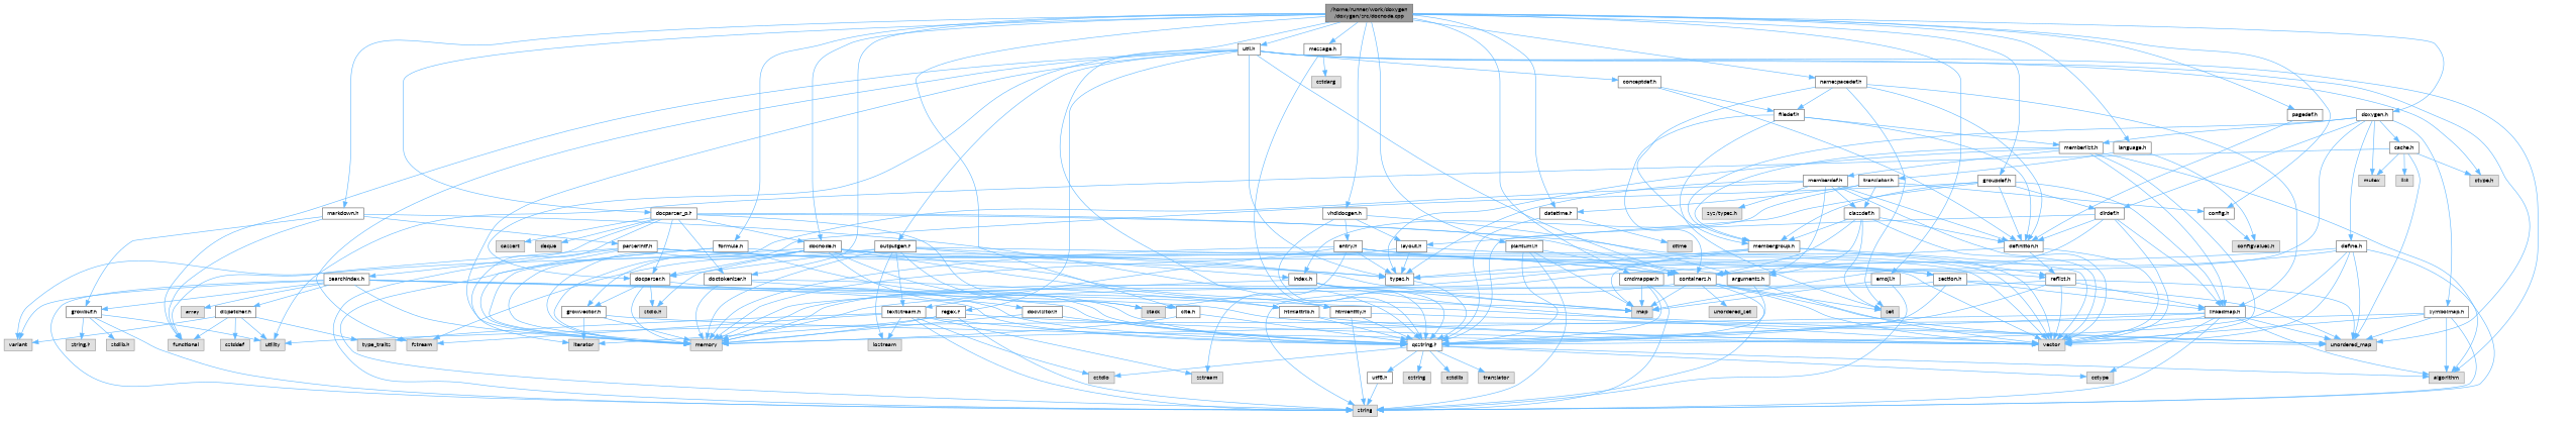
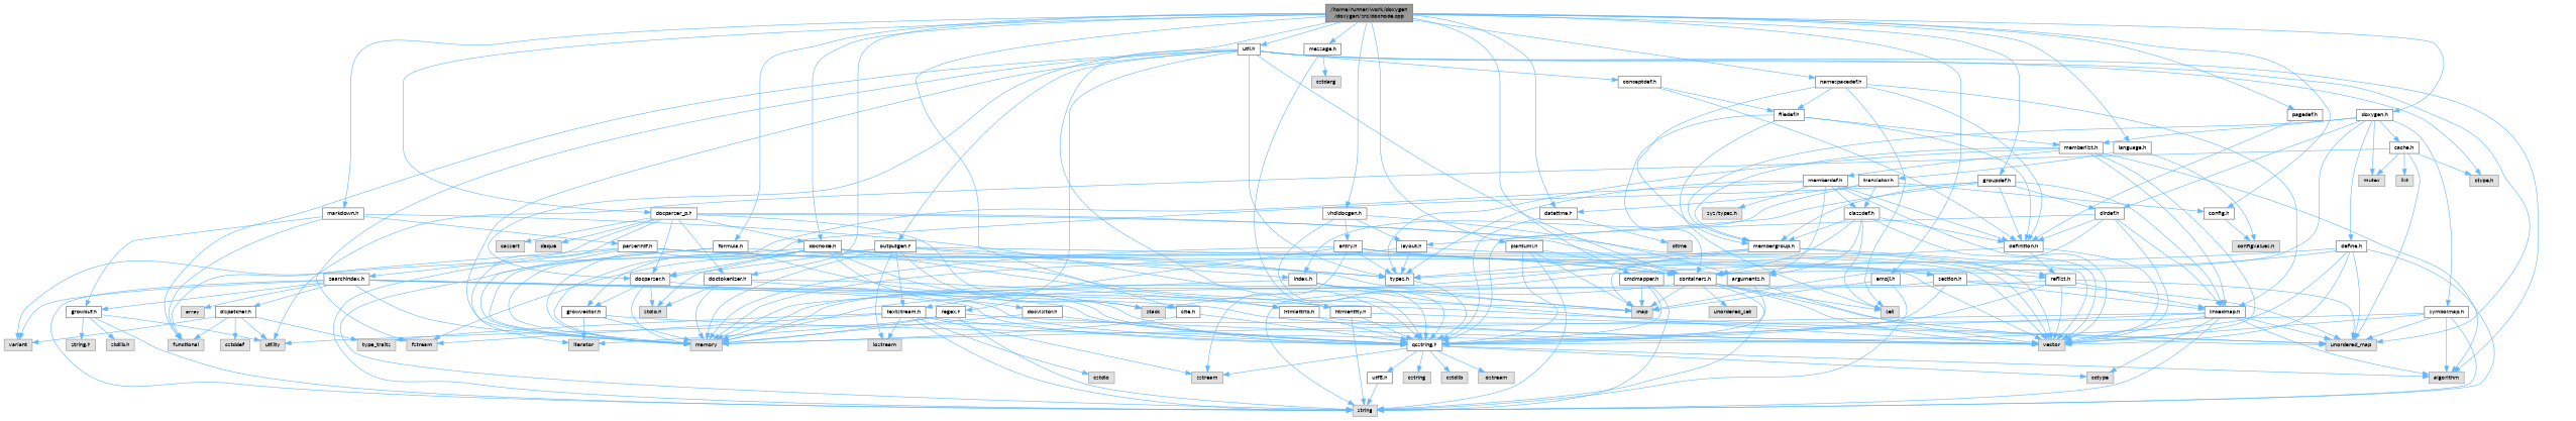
  digraph {
    fontname=Lato
    node [color=grey40 fillcolor=white fontname=Lato fontsize=10 shape=box style=filled]
    edge [color=steelblue1 fontname=Lato fontsize=10 labelfontname=Helvetica labelfontsize=10 style=solid]
    n1 [color=gray40 fillcolor=grey60 fontcolor=black height=0.2 label="/home/runner/work/doxygen\l/doxygen/src/docnode.cpp" width=0.4]
    n2 [height=0.2 label="docnode.h" width=0.4]
    n3 [height=0.2 label="htmlentity.h" width=0.4]
    n4 [height=0.2 label="docparser_p.h" width=0.4]
    n5 [height=0.2 label="doctokenizer.h" width=0.4]
    n6 [height=0.2 label="emoji.h" width=0.4]
    n7 [height=0.2 label="message.h" width=0.4]
    n8 [height=0.2 label="doxygen.h" width=0.4]
    n9 [height=0.2 label="cite.h" width=0.4]
    n10 [height=0.2 label="util.h" width=0.4]
    n11 [height=0.2 label="formula.h" width=0.4]
    n12 [height=0.2 label="markdown.h" width=0.4]
    n13 [height=0.2 label="pagedef.h" width=0.4]
    n14 [height=0.2 label="namespacedef.h" width=0.4]
    n15 [height=0.2 label="groupdef.h" width=0.4]
    n16 [height=0.2 label="cmdmapper.h" width=0.4]
    n17 [height=0.2 label="config.h" width=0.4]
    n18 [height=0.2 label="vhdldocgen.h" width=0.4]
    n19 [height=0.2 label="plantuml.h" width=0.4]
    n20 [height=0.2 label="language.h" width=0.4]
    n21 [height=0.2 label="datetime.h" width=0.4]
    n22 [color=grey60 fillcolor="#E0E0E0" height=0.2 label="stdio.h" width=0.4]
    n23 [color=grey60 fillcolor="#E0E0E0" height=0.2 label=vector width=0.4]
    n24 [color=grey60 fillcolor="#E0E0E0" height=0.2 label=memory width=0.4]
    n25 [color=grey60 fillcolor="#E0E0E0" height=0.2 label=variant width=0.4]
    n26 [height=0.2 label="qcstring.h" width=0.4]
    n27 [height=0.2 label="docvisitor.h" width=0.4]
    n28 [height=0.2 label="docparser.h" width=0.4]
    n29 [height=0.2 label="growvector.h" width=0.4]
    n30 [height=0.2 label="htmlattrib.h" width=0.4]
    n31 [height=0.2 label="section.h" width=0.4]
    n32 [color=grey60 fillcolor="#E0E0E0" height=0.2 label=string width=0.4]
    n33 [color=grey60 fillcolor="#E0E0E0" height=0.2 label=unordered_map width=0.4]
    n34 [color=grey60 fillcolor="#E0E0E0" height=0.2 label=iterator width=0.4]
    n35 [color=grey60 fillcolor="#E0E0E0" height=0.2 label=cassert width=0.4]
    n36 [color=grey60 fillcolor="#E0E0E0" height=0.2 label=stack width=0.4]
    n37 [color=grey60 fillcolor="#E0E0E0" height=0.2 label=deque width=0.4]
    n38 [height=0.2 label="containers.h" width=0.4]
    n39 [height=0.2 label="searchindex.h" width=0.4]
    n40 [color=grey60 fillcolor="#E0E0E0" height=0.2 label=map width=0.4]
    n41 [color=grey60 fillcolor="#E0E0E0" height=0.2 label=cstdarg width=0.4]
    n42 [color=grey60 fillcolor="#E0E0E0" height=0.2 label=mutex width=0.4]
    n43 [height=0.2 label="membergroup.h" width=0.4]
    n44 [height=0.2 label="dirdef.h" width=0.4]
    n45 [height=0.2 label="memberlist.h" width=0.4]
    n46 [height=0.2 label="define.h" width=0.4]
    n47 [height=0.2 label="cache.h" width=0.4]
    n48 [height=0.2 label="symbolmap.h" width=0.4]
    n49 [color=grey60 fillcolor="#E0E0E0" height=0.2 label=algorithm width=0.4]
    n50 [color=grey60 fillcolor="#E0E0E0" height=0.2 label=functional width=0.4]
    n51 [height=0.2 label="types.h" width=0.4]
    n52 [color=grey60 fillcolor="#E0E0E0" height=0.2 label="ctype.h" width=0.4]
    n53 [color=grey60 fillcolor="#E0E0E0" height=0.2 label=fstream width=0.4]
    n54 [height=0.2 label="outputgen.h" width=0.4]
    n55 [height=0.2 label="regex.h" width=0.4]
    n56 [height=0.2 label="conceptdef.h" width=0.4]
    n57 [height=0.2 label="growbuf.h" width=0.4]
    n58 [height=0.2 label="parserintf.h" width=0.4]
    n59 [height=0.2 label="definition.h" width=0.4]
    n60 [height=0.2 label="linkedmap.h" width=0.4]
    n61 [color=grey60 fillcolor="#E0E0E0" height=0.2 label=set width=0.4]
    n62 [height=0.2 label="filedef.h" width=0.4]
    n63 [height=0.2 label="layout.h" width=0.4]
    n64 [color=grey60 fillcolor="#E0E0E0" height=0.2 label="configvalues.h" width=0.4]
    n65 [height=0.2 label="arguments.h" width=0.4]
    n66 [height=0.2 label="entry.h" width=0.4]
    n67 [height=0.2 label="translator.h" width=0.4]
    n68 [color=grey60 fillcolor="#E0E0E0" height=0.2 label=ctime width=0.4]
    n69 [color=grey60 fillcolor="#E0E0E0" height=0.2 label=cctype width=0.4]
    n70 [color=grey60 fillcolor="#E0E0E0" height=0.2 label=cstring width=0.4]
    n71 [color=grey60 fillcolor="#E0E0E0" height=0.2 label=cstdio width=0.4]
    n72 [color=grey60 fillcolor="#E0E0E0" height=0.2 label=cstdlib width=0.4]
-   n73 [color=grey60 fillcolor="#E0E0E0" height=0.2 label=translator width=0.4]
+   n73 [color=grey60 fillcolor="#E0E0E0" height=0.2 label=ostream width=0.4]
    n74 [height=0.2 label="utf8.h" width=0.4]
    n75 [color=grey60 fillcolor="#E0E0E0" height=0.2 label=unordered_set width=0.4]
    n76 [color=grey60 fillcolor="#E0E0E0" height=0.2 label=array width=0.4]
    n77 [height=0.2 label="dispatcher.h" width=0.4]
    n78 [color=grey60 fillcolor="#E0E0E0" height=0.2 label=utility width=0.4]
    n79 [color=grey60 fillcolor="#E0E0E0" height=0.2 label="stdlib.h" width=0.4]
    n80 [color=grey60 fillcolor="#E0E0E0" height=0.2 label="string.h" width=0.4]
    n81 [color=grey60 fillcolor="#E0E0E0" height=0.2 label=cstddef width=0.4]
    n82 [color=grey60 fillcolor="#E0E0E0" height=0.2 label=type_traits width=0.4]
    n83 [height=0.2 label="reflist.h" width=0.4]
    n84 [height=0.2 label="memberdef.h" width=0.4]
    n85 [color=grey60 fillcolor="#E0E0E0" height=0.2 label=list width=0.4]
    n86 [color=grey60 fillcolor="#E0E0E0" height=0.2 label="sys/types.h" width=0.4]
    n87 [height=0.2 label="classdef.h" width=0.4]
    n88 [color=grey60 fillcolor="#E0E0E0" height=0.2 label=iostream width=0.4]
    n89 [height=0.2 label="index.h" width=0.4]
    n90 [height=0.2 label="textstream.h" width=0.4]
    n91 [color=grey60 fillcolor="#E0E0E0" height=0.2 label=sstream width=0.4]
    n1 -> n2
    n1 -> n3
    n1 -> n4
    n1 -> n5
    n1 -> n6
    n1 -> n7
    n1 -> n8
    n1 -> n9
    n1 -> n10
    n1 -> n11
    n1 -> n12
    n1 -> n13
    n1 -> n14
    n1 -> n15
    n1 -> n16
    n1 -> n17
    n1 -> n18
    n1 -> n19
    n1 -> n20
    n1 -> n21
    n2 -> n3
    n2 -> n22
    n2 -> n23
    n2 -> n24
    n2 -> n25
    n2 -> n26
    n2 -> n27
    n2 -> n28
    n2 -> n29
    n2 -> n30
    n2 -> n31
    n3 -> n26
    n3 -> n32
    n3 -> n33
    n4 -> n2
    n4 -> n5
    n4 -> n23
    n4 -> n28
    n4 -> n34
    n4 -> n35
    n4 -> n36
    n4 -> n37
    n4 -> n38
    n4 -> n39
+   n5 -> n22
    n5 -> n24
    n5 -> n26
    n5 -> n30
    n6 -> n32
    n6 -> n40
    n7 -> n26
    n7 -> n41
    n8 -> n38
    n8 -> n42
    n8 -> n43
    n8 -> n44
    n8 -> n45
    n8 -> n46
    n8 -> n47
    n8 -> n48
    n9 -> n24
    n9 -> n26
    n10 -> n24
    n10 -> n28
    n10 -> n33
    n10 -> n38
    n10 -> n49
    n10 -> n50
    n10 -> n51
    n10 -> n52
    n10 -> n53
    n10 -> n54
    n10 -> n55
    n10 -> n56
    n11 -> n24
    n11 -> n26
    n11 -> n32
    n11 -> n38
    n12 -> n26
    n12 -> n50
    n12 -> n57
    n12 -> n58
    n13 -> n59
    n14 -> n43
    n14 -> n59
    n14 -> n60
    n14 -> n61
    n14 -> n62
    n15 -> n24
    n15 -> n43
    n15 -> n44
    n15 -> n59
    n15 -> n60
    n15 -> n63
    n16 -> n26
    n16 -> n32
    n16 -> n40
    n17 -> n64
    n18 -> n26
    n18 -> n63
    n18 -> n65
    n18 -> n66
    n19 -> n26
    n19 -> n32
    n19 -> n38
    n19 -> n40
    n20 -> n64
    n20 -> n67
    n21 -> n26
    n21 -> n68
    n26 -> n49
    n26 -> n69
    n26 -> n70
-   n26 -> n71
+   n26 -> n91
    n26 -> n72
    n26 -> n73
    n26 -> n74
    n27 -> n24
    n27 -> n26
    n28 -> n22
    n28 -> n24
    n28 -> n26
    n28 -> n29
    n29 -> n23
    n29 -> n24
    n29 -> n34
    n30 -> n23
    n30 -> n26
    n31 -> n26
    n31 -> n32
    n31 -> n33
    n31 -> n60
    n38 -> n23
    n38 -> n32
    n38 -> n33
    n38 -> n36
    n38 -> n40
    n38 -> n61
    n38 -> n75
    n39 -> n23
    n39 -> n24
    n39 -> n25
    n39 -> n26
    n39 -> n32
    n39 -> n33
    n39 -> n40
    n39 -> n57
    n39 -> n76
    n39 -> n77
    n43 -> n23
    n43 -> n24
    n43 -> n40
    n43 -> n51
    n43 -> n83
    n44 -> n23
    n44 -> n26
    n44 -> n40
    n44 -> n59
    n44 -> n60
    n45 -> n23
    n45 -> n43
    n45 -> n49
    n45 -> n51
    n45 -> n60
    n45 -> n84
    n46 -> n23
    n46 -> n24
    n46 -> n26
    n46 -> n32
    n46 -> n33
    n46 -> n38
    n47 -> n33
    n47 -> n42
    n47 -> n52
    n47 -> n78
    n47 -> n85
    n48 -> n23
    n48 -> n32
    n48 -> n33
    n48 -> n49
    n48 -> n78
    n51 -> n26
    n54 -> n24
    n54 -> n28
    n54 -> n31
    n54 -> n36
    n54 -> n51
    n54 -> n53
    n54 -> n88
    n54 -> n89
    n54 -> n90
    n55 -> n23
    n55 -> n24
    n55 -> n32
    n55 -> n34
    n56 -> n59
    n56 -> n62
    n57 -> n32
    n57 -> n78
    n57 -> n79
    n57 -> n80
    n58 -> n24
    n58 -> n32
    n58 -> n38
    n58 -> n40
    n58 -> n50
    n58 -> n51
    n59 -> n23
    n59 -> n51
    n59 -> n83
    n60 -> n23
    n60 -> n24
    n60 -> n26
    n60 -> n32
    n60 -> n33
    n60 -> n49
    n60 -> n69
    n62 -> n38
    n62 -> n45
    n62 -> n59
    n62 -> n61
    n63 -> n23
    n63 -> n24
    n63 -> n51
    n65 -> n23
    n65 -> n26
    n66 -> n23
    n66 -> n24
    n66 -> n51
    n66 -> n65
    n66 -> n83
    n66 -> n90
    n66 -> n91
    n67 -> n17
    n67 -> n21
    n67 -> n87
    n67 -> n89
    n74 -> n32
    n77 -> n25
    n77 -> n50
    n77 -> n78
    n77 -> n81
    n77 -> n82
    n83 -> n23
    n83 -> n24
    n83 -> n26
    n83 -> n33
    n83 -> n60
    n84 -> n23
    n84 -> n24
    n84 -> n51
    n84 -> n59
    n84 -> n65
    n84 -> n86
    n84 -> n87
    n87 -> n23
    n87 -> n38
    n87 -> n43
    n87 -> n59
    n87 -> n61
    n87 -> n65
    n89 -> n23
    n89 -> n24
    n89 -> n26
    n89 -> n40
    n90 -> n26
    n90 -> n32
    n90 -> n53
    n90 -> n71
    n90 -> n82
    n90 -> n88
    n90 -> n91
  }
